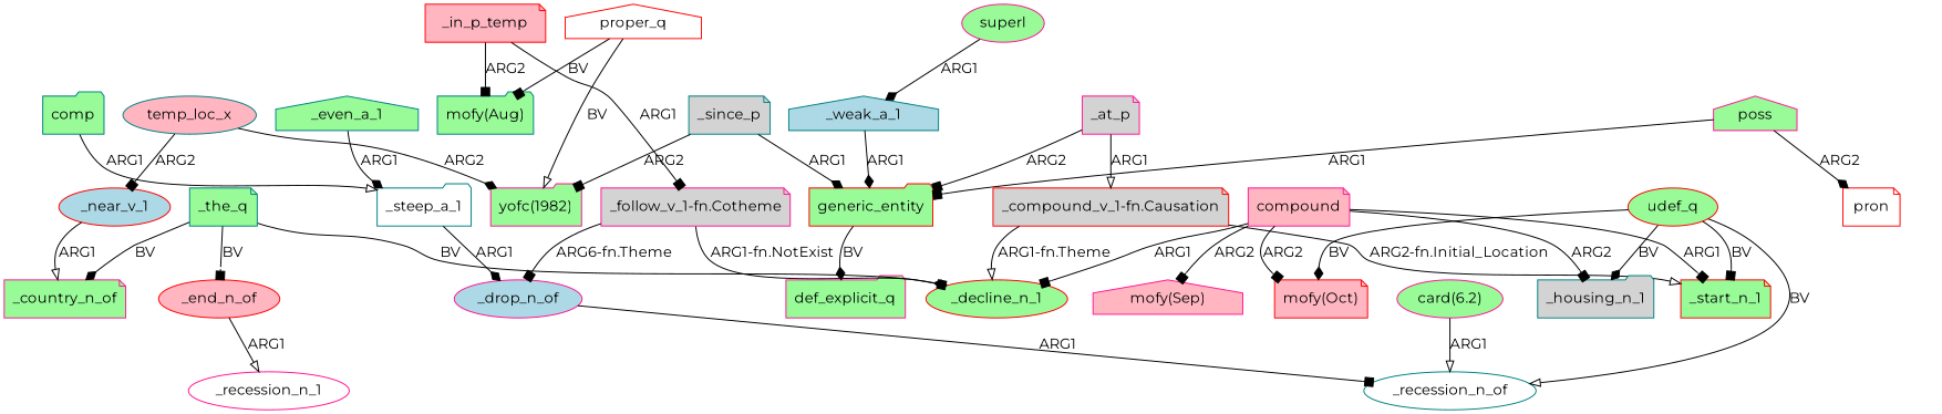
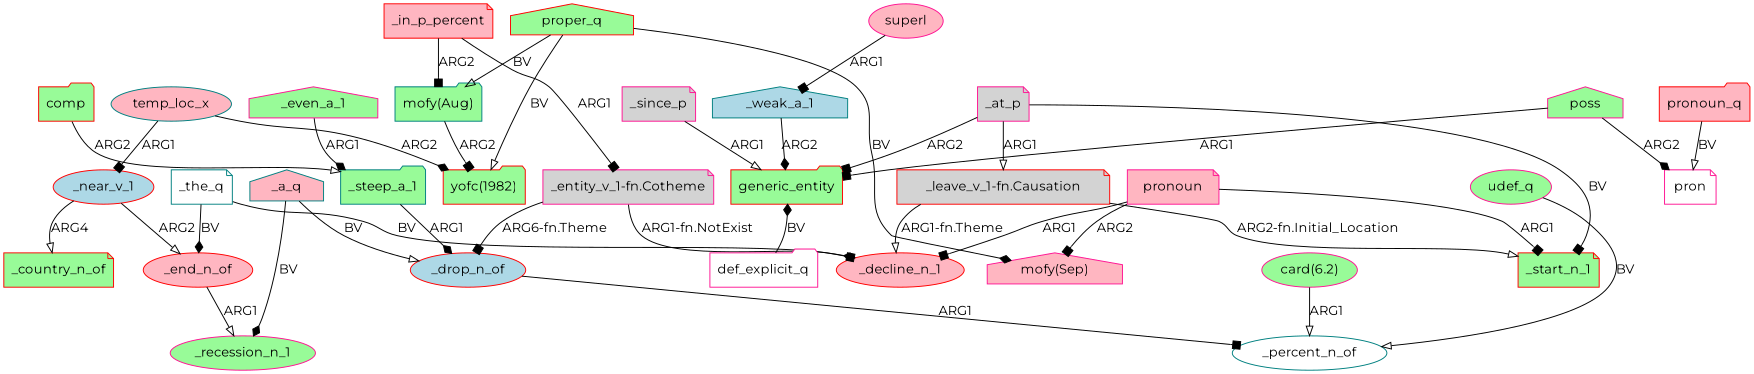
  digraph {
    fontname=Montserrat
    node [color=deeppink fillcolor=palegreen fontname=Montserrat shape=note style=filled]
    edge [arrowhead=box fontname=Montserrat]
-   proper_q [color=red fillcolor=white shape=house]
-   "yofc(1982)" [shape=folder]
+   proper_q [color=red shape=house]
+   "yofc(1982)" [color=red shape=folder]
    "mofy(Sep)" [fillcolor=lightpink shape=house]
    "mofy(Aug)" [color=teal shape=folder]
-   comp [color=teal shape=folder]
-   _steep_a_1 [color=teal fillcolor=white shape=folder]
-   _drop_n_of [fillcolor=lightblue shape=ellipse]
-   _percent_n_of [color=teal fillcolor=white shape=ellipse label=_recession_n_of]
+   comp [color=red shape=folder]
+   _steep_a_1 [color=teal shape=folder]
+   _drop_n_of [color=red fillcolor=lightblue shape=ellipse]
+   _percent_n_of [color=teal fillcolor=white shape=ellipse]
    poss [shape=house]
    generic_entity [color=red shape=folder]
-   pron [color=red fillcolor=white]
-   "_follow_v_1-fn.Cotheme" [fillcolor=lightgrey]
-   _decline_n_1 [color=red shape=ellipse]
-   "_leave_v_1-fn.Causation" [color=red fillcolor=lightgrey label="_compound_v_1-fn.Causation"]
+   pron [fillcolor=white]
+   "_follow_v_1-fn.Cotheme" [fillcolor=lightgrey label="_entity_v_1-fn.Cotheme"]
+   _decline_n_1 [color=red fillcolor=lightpink shape=ellipse]
+   "_leave_v_1-fn.Causation" [color=red fillcolor=lightgrey]
    _start_n_1 [color=red]
    _at_p [fillcolor=lightgrey]
-   _the_q [color=teal]
+   _the_q [color=teal fillcolor=white]
    _end_n_of [color=red fillcolor=lightpink shape=ellipse]
-   _country_n_of
-   _recession_n_1 [fillcolor=white shape=ellipse]
-   udef_q [color=red shape=ellipse]
-   "mofy(Oct)" [color=red fillcolor=lightpink]
-   _housing_n_1 [color=teal fillcolor=lightgrey shape=folder]
-   superl [shape=ellipse]
+   _country_n_of [color=red]
+   _recession_n_1 [shape=ellipse]
+   udef_q [shape=ellipse]
+   superl [fillcolor=lightpink shape=ellipse]
    _weak_a_1 [color=teal fillcolor=lightblue shape=house]
-   def_explicit_q [shape=folder]
+   def_explicit_q [fillcolor=white shape=folder]
+   _a_q [color=teal fillcolor=lightpink shape=house]
    _near_v_1 [color=red fillcolor=lightblue shape=ellipse]
-   _in_p_temp [color=red fillcolor=lightpink]
-   _even_a_1 [color=teal shape=house]
-   _since_p [color=teal fillcolor=lightgrey]
+   _in_p_temp [color=red fillcolor=lightpink label=_in_p_percent]
+   _even_a_1 [shape=house]
+   pronoun_q [color=red fillcolor=lightpink shape=folder]
+   _since_p [fillcolor=lightgrey]
    temp_loc_x [color=teal fillcolor=lightpink shape=ellipse]
-   compound [fillcolor=lightpink]
+   compound [fillcolor=lightpink label=pronoun]
    "card(6.2)" [shape=ellipse]
    proper_q -> "yofc(1982)" [arrowhead=onormal label=BV]
-   proper_q -> "mofy(Aug)" [label=BV]
-   comp -> _steep_a_1 [arrowhead=onormal label=ARG1]
+   proper_q -> "mofy(Sep)" [arrowhead=diamond label=BV]
+   proper_q -> "mofy(Aug)" [arrowhead=onormal label=BV]
+   comp -> _steep_a_1 [arrowhead=onormal label=ARG2]
    _steep_a_1 -> _drop_n_of [arrowhead=diamond label=ARG1]
    _drop_n_of -> _percent_n_of [label=ARG1]
    poss -> generic_entity [label=ARG1]
    poss -> pron [arrowhead=diamond label=ARG2]
    "_follow_v_1-fn.Cotheme" -> _drop_n_of [label="ARG6-fn.Theme"]
    "_follow_v_1-fn.Cotheme" -> _decline_n_1 [label="ARG1-fn.NotExist"]
    "_leave_v_1-fn.Causation" -> _decline_n_1 [arrowhead=onormal label="ARG1-fn.Theme"]
    "_leave_v_1-fn.Causation" -> _start_n_1 [arrowhead=onormal label="ARG2-fn.Initial_Location"]
    _at_p -> generic_entity [label=ARG2]
    _at_p -> "_leave_v_1-fn.Causation" [arrowhead=onormal label=ARG1]
    _the_q -> _decline_n_1 [arrowhead=diamond label=BV]
-   _the_q -> _end_n_of [label=BV]
-   _the_q -> _country_n_of [arrowhead=diamond label=BV]
+   _the_q -> _end_n_of [arrowhead=diamond label=BV]
    _end_n_of -> _recession_n_1 [arrowhead=onormal label=ARG1]
    udef_q -> _percent_n_of [arrowhead=onormal label=BV]
-   udef_q -> _start_n_1 [label=BV]
-   udef_q -> "mofy(Oct)" [arrowhead=diamond label=BV]
-   udef_q -> _housing_n_1 [arrowhead=diamond label=BV]
-   superl -> _weak_a_1 [arrowhead=diamond label=ARG1]
-   _weak_a_1 -> generic_entity [arrowhead=diamond label=ARG1]
-   generic_entity -> def_explicit_q [arrowhead=diamond label=BV]
-   _near_v_1 -> _country_n_of [arrowhead=onormal label=ARG1]
+   _at_p -> _start_n_1 [label=BV]
+   superl -> _weak_a_1 [label=ARG1]
+   _weak_a_1 -> generic_entity [arrowhead=diamond label=ARG2]
+   def_explicit_q -> generic_entity [arrowhead=diamond label=BV]
+   _a_q -> _drop_n_of [arrowhead=onormal label=BV]
+   _a_q -> _recession_n_1 [arrowhead=diamond label=BV]
+   _near_v_1 -> _end_n_of [arrowhead=onormal label=ARG2]
+   _near_v_1 -> _country_n_of [arrowhead=onormal label=ARG4]
    _in_p_temp -> "mofy(Aug)" [label=ARG2]
    _in_p_temp -> "_follow_v_1-fn.Cotheme" [label=ARG1]
    _even_a_1 -> _steep_a_1 [arrowhead=diamond label=ARG1]
-   _since_p -> "yofc(1982)" [label=ARG2]
-   _since_p -> generic_entity [arrowhead=diamond label=ARG1]
+   pronoun_q -> pron [arrowhead=onormal label=BV]
+   "mofy(Aug)" -> "yofc(1982)" [label=ARG2]
+   _since_p -> generic_entity [arrowhead=onormal label=ARG1]
    temp_loc_x -> "yofc(1982)" [arrowhead=diamond label=ARG2]
-   temp_loc_x -> _near_v_1 [label=ARG2]
+   temp_loc_x -> _near_v_1 [label=ARG1]
    compound -> "mofy(Sep)" [label=ARG2]
    compound -> _decline_n_1 [label=ARG1]
    compound -> _start_n_1 [label=ARG1]
-   compound -> "mofy(Oct)" [label=ARG2]
-   compound -> _housing_n_1 [label=ARG2]
    "card(6.2)" -> _percent_n_of [arrowhead=onormal label=ARG1]
  }
